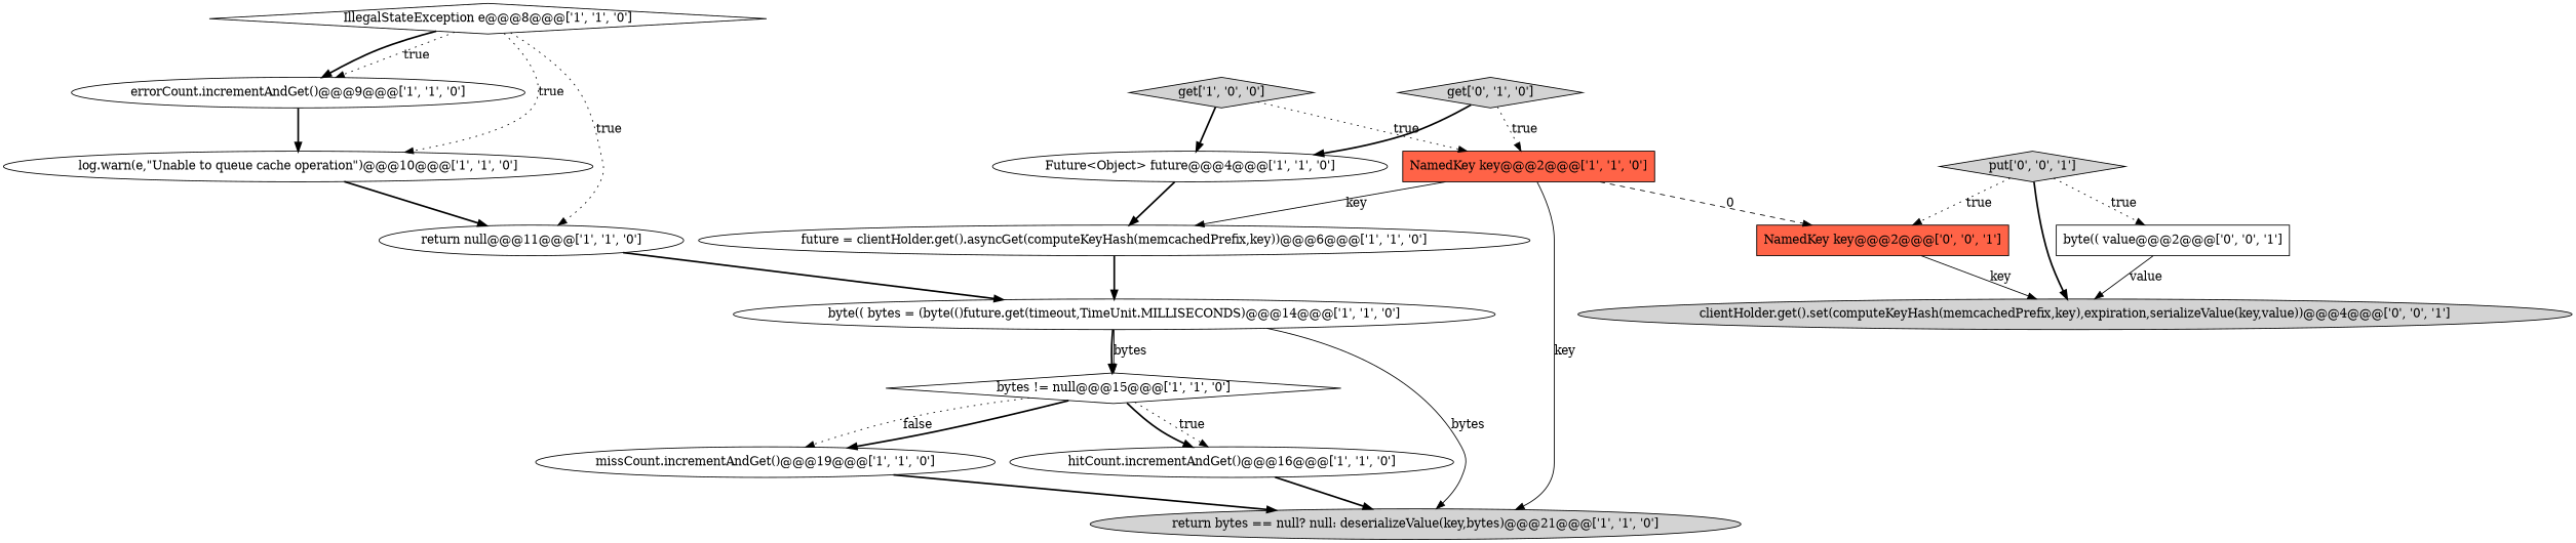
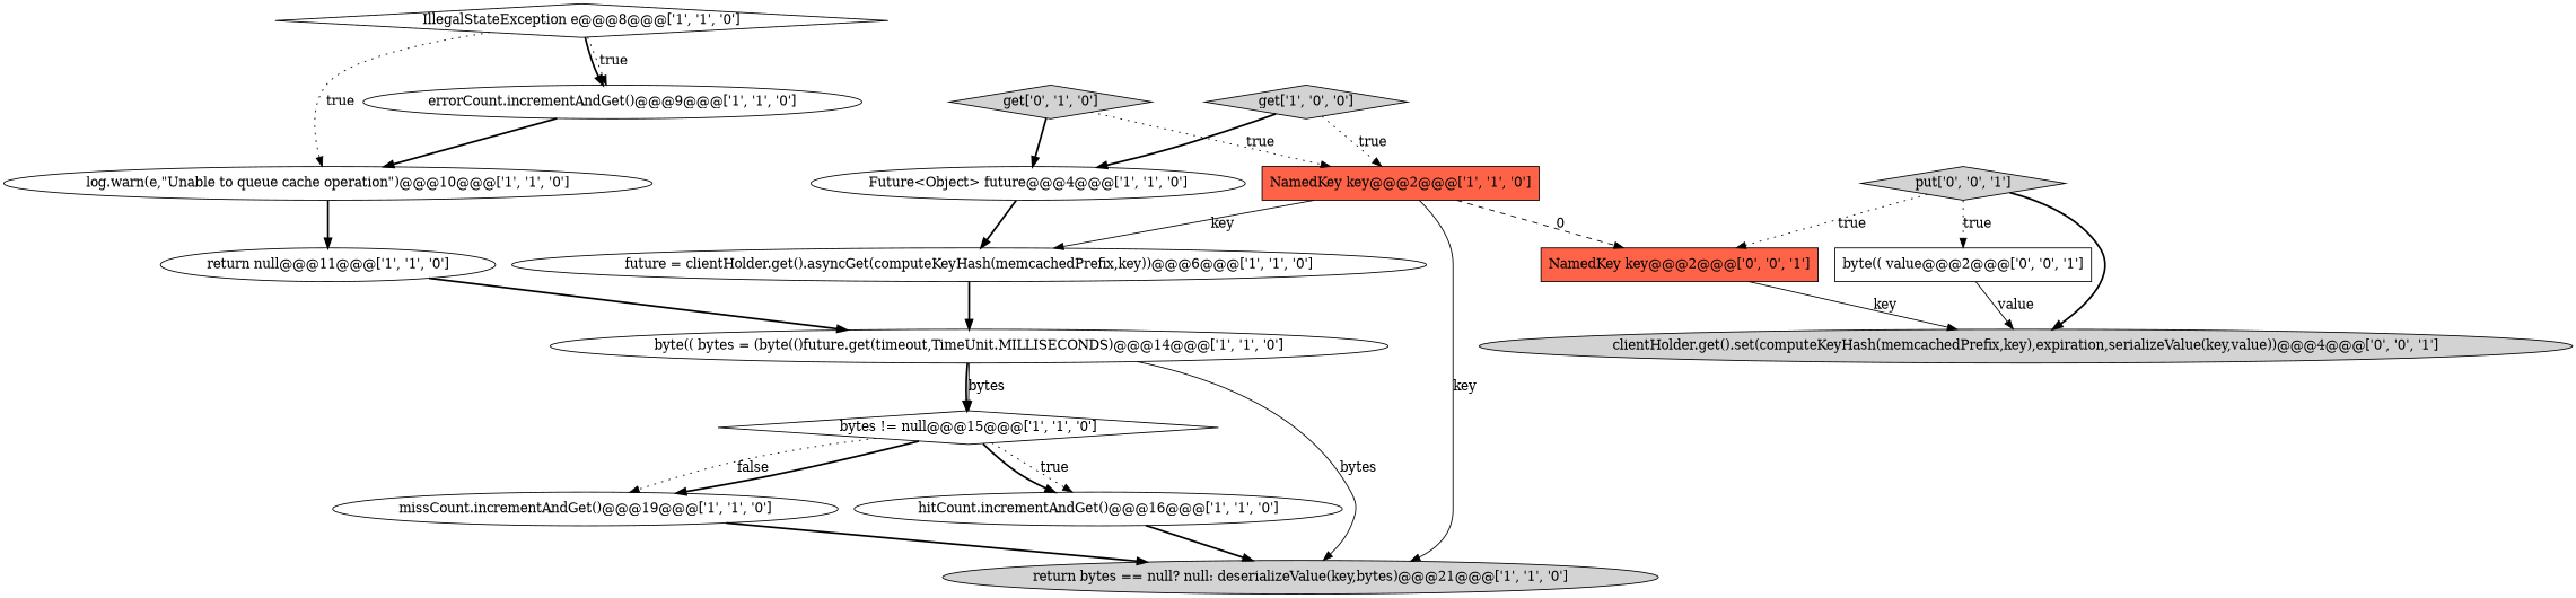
  digraph {
    node [fillcolor=white shape=ellipse style=filled]
    edge [style=bold]
    n1 [label="IllegalStateException e@@@8@@@['1', '1', '0']" shape=diamond]
    n2 [label="log.warn(e,\"Unable to queue cache operation\")@@@10@@@['1', '1', '0']"]
    n3 [label="return null@@@11@@@['1', '1', '0']"]
    n4 [label="errorCount.incrementAndGet()@@@9@@@['1', '1', '0']"]
    n5 [label="byte(( bytes = (byte(()future.get(timeout,TimeUnit.MILLISECONDS)@@@14@@@['1', '1', '0']"]
    n6 [fillcolor=lightgray label="clientHolder.get().set(computeKeyHash(memcachedPrefix,key),expiration,serializeValue(key,value))@@@4@@@['0', '0', '1']"]
    n7 [label="Future<Object> future@@@4@@@['1', '1', '0']"]
    n8 [label="future = clientHolder.get().asyncGet(computeKeyHash(memcachedPrefix,key))@@@6@@@['1', '1', '0']"]
    n9 [label="missCount.incrementAndGet()@@@19@@@['1', '1', '0']"]
    n10 [fillcolor=lightgray label="return bytes == null? null: deserializeValue(key,bytes)@@@21@@@['1', '1', '0']"]
    n11 [fillcolor=lightgray label="get['0', '1', '0']" shape=diamond]
    n12 [fillcolor=tomato label="NamedKey key@@@2@@@['1', '1', '0']" shape=box]
    n13 [fillcolor=tomato label="NamedKey key@@@2@@@['0', '0', '1']" shape=box]
    n14 [label="bytes != null@@@15@@@['1', '1', '0']" shape=diamond]
    n15 [label="hitCount.incrementAndGet()@@@16@@@['1', '1', '0']"]
    n16 [fillcolor=lightgray label="put['0', '0', '1']" shape=diamond]
    n17 [label="byte(( value@@@2@@@['0', '0', '1']" shape=box]
    n18 [fillcolor=lightgray label="get['1', '0', '0']" shape=diamond]
    n1 -> n2 [label=true style=dotted]
-   n1 -> n3 [label=true style=dotted]
    n1 -> n4 [label=true style=dotted]
    n1 -> n4
    n2 -> n3
    n3 -> n5
    n4 -> n2
    n5 -> n10 [label=bytes style=solid]
    n5 -> n14 [label=bytes style=solid]
    n5 -> n14
    n7 -> n8
    n8 -> n5
    n9 -> n10
    n11 -> n7
    n11 -> n12 [label=true style=dotted]
    n12 -> n8 [label=key style=solid]
    n12 -> n10 [label=key style=solid]
    n12 -> n13 [label=0 style=dashed]
    n13 -> n6 [label=key style=solid]
    n14 -> n9
    n14 -> n9 [label=false style=dotted]
    n14 -> n15 [label=true style=dotted]
    n14 -> n15
    n15 -> n10
    n16 -> n6
    n16 -> n13 [label=true style=dotted]
    n16 -> n17 [label=true style=dotted]
    n17 -> n6 [label=value style=solid]
    n18 -> n7
    n18 -> n12 [label=true style=dotted]
  }
